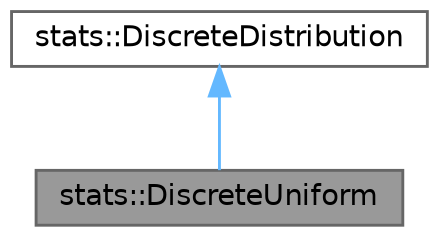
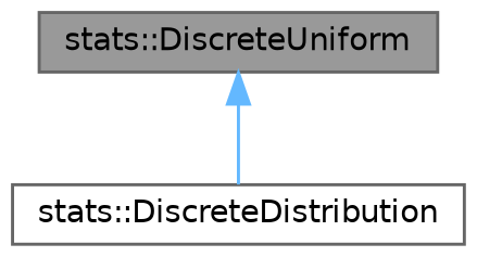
  digraph {
    node [color=gray40 fontname=Helvetica fontsize=10 shape=box style=filled]
    n1 [fillcolor=grey60 fontcolor=black height=0.2 label="stats::DiscreteUniform" width=0.4]
    n2 [fillcolor=white height=0.2 label="stats::DiscreteDistribution" width=0.4]
-   n2 -> n1 [color=steelblue1 dir=back fontname=Helvetica fontsize=10 labelfontname=Helvetica labelfontsize=10 style=solid]
+   n1 -> n2 [color=steelblue1 dir=back fontname=Helvetica fontsize=10 labelfontname=Helvetica labelfontsize=10 style=solid]
  }
